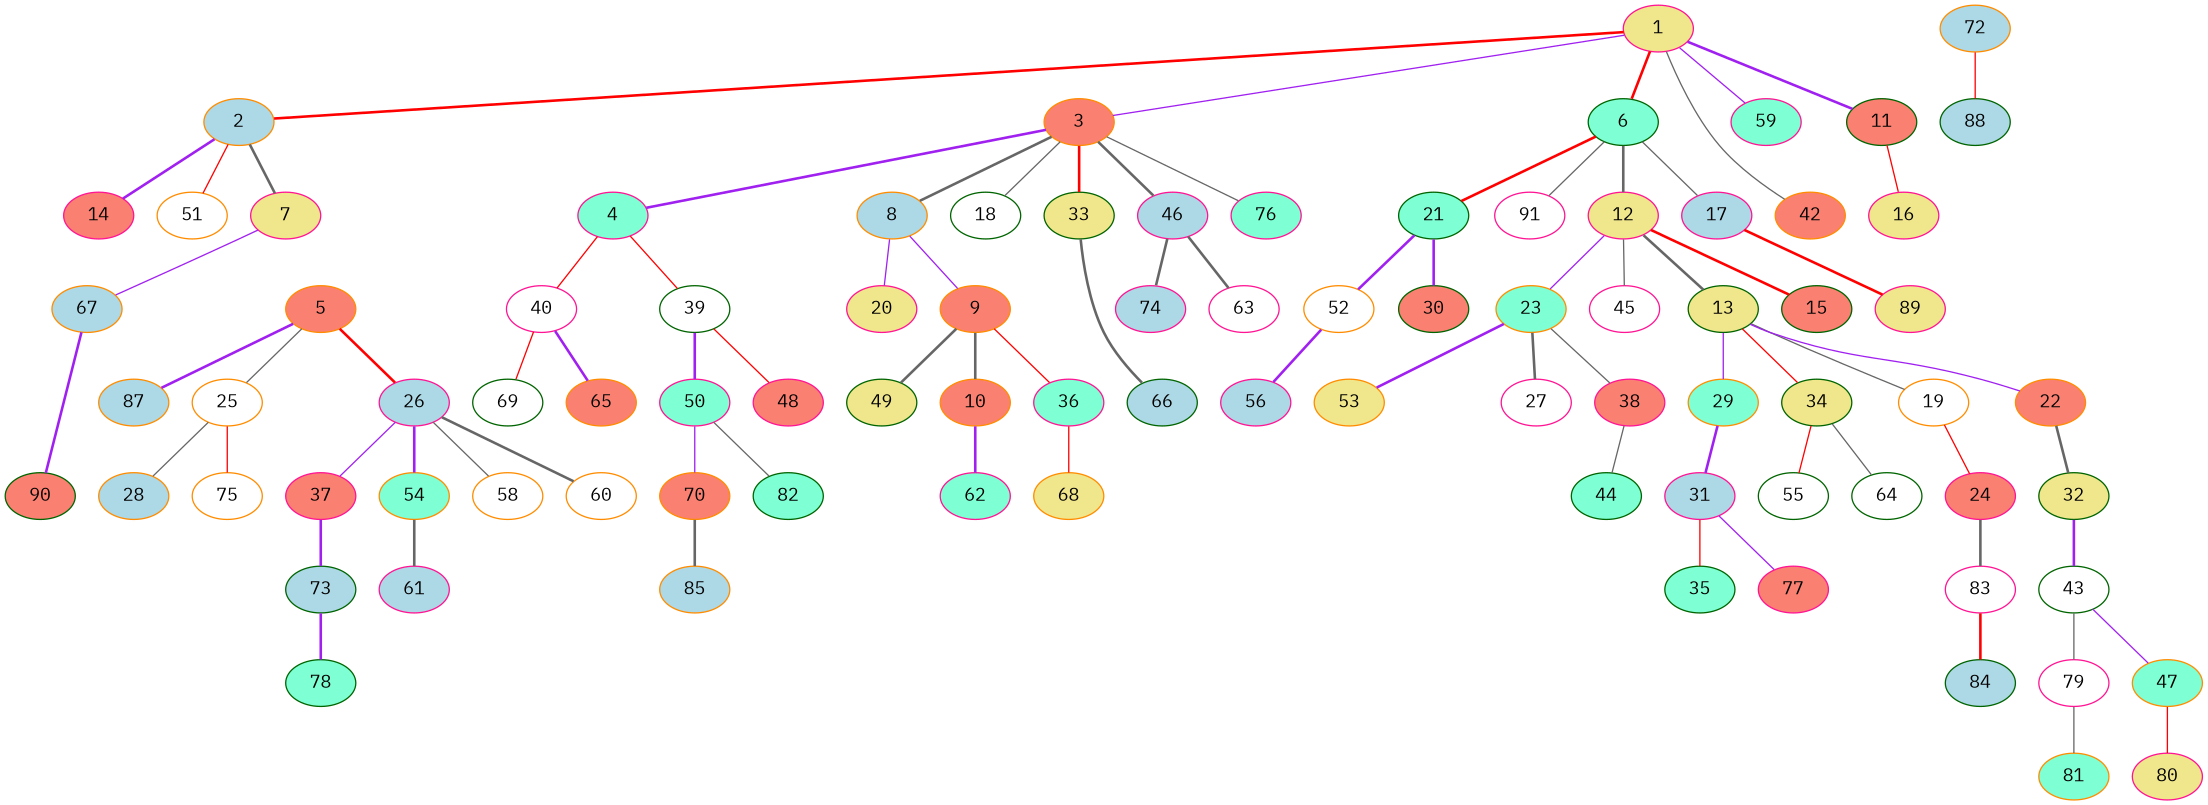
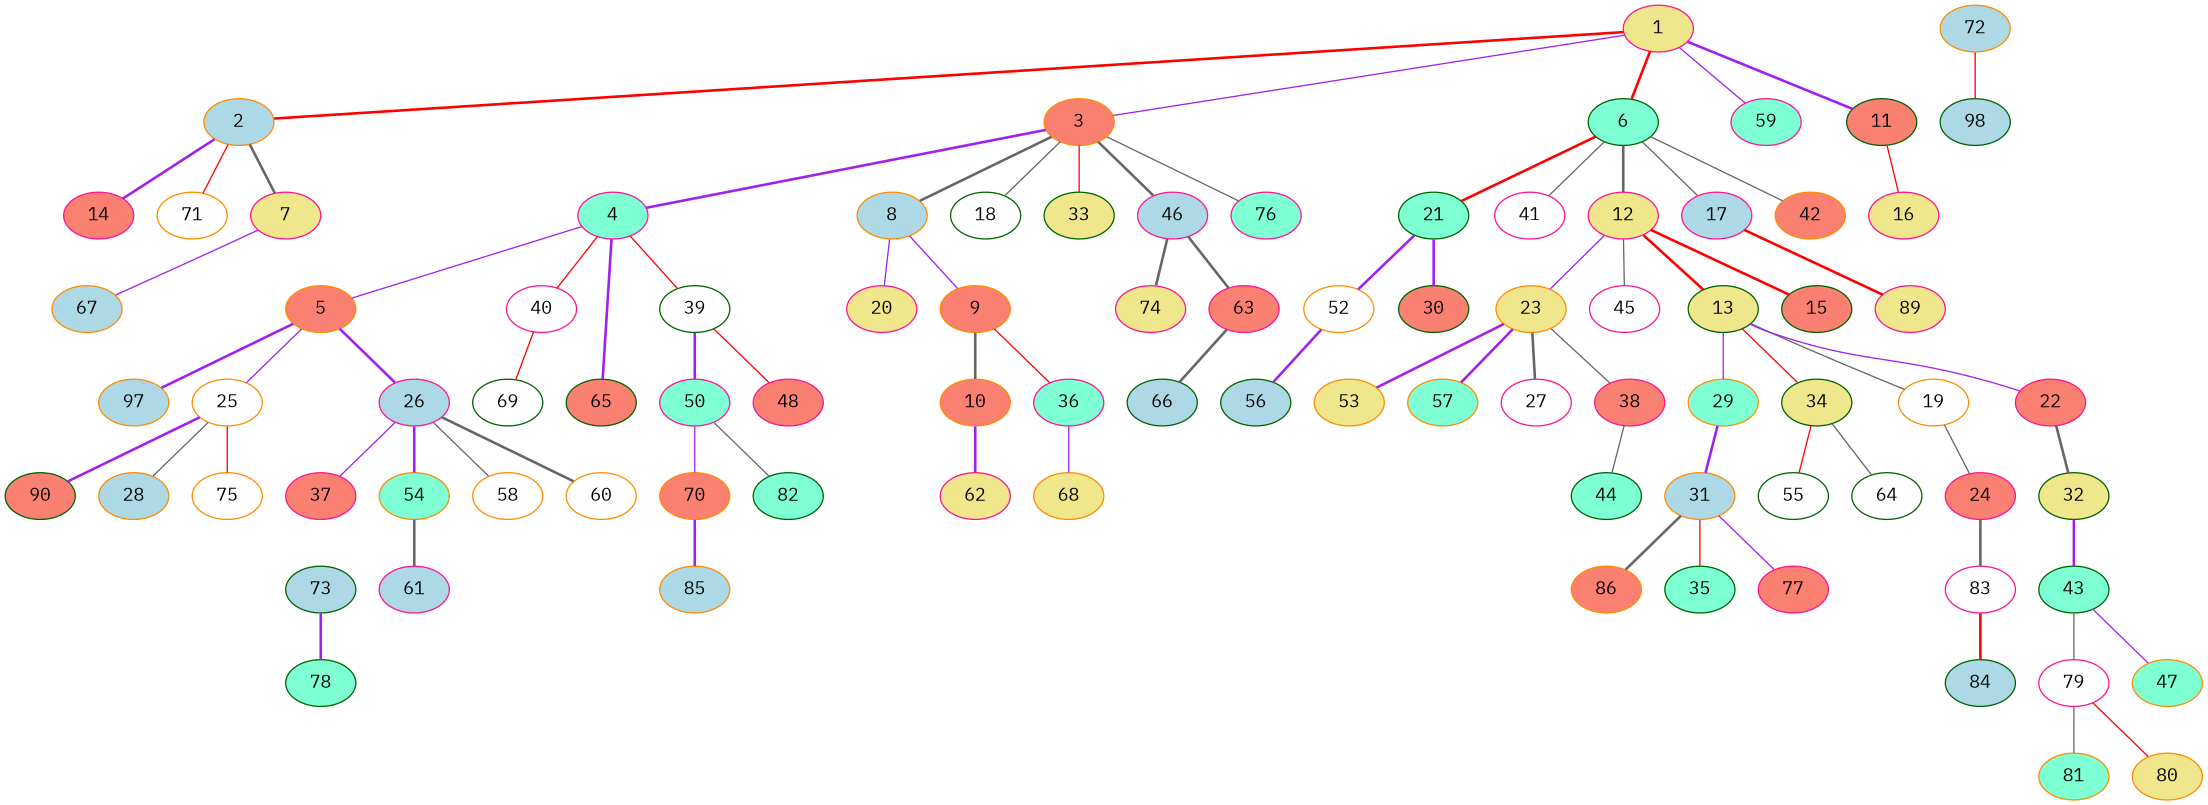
  graph {
    fontname="IBM Plex Mono"
    node [color=deeppink fillcolor=salmon fontname="IBM Plex Mono" style=filled]
    edge [color=gray40 fontname="IBM Plex Mono" style=solid]
    1 [fillcolor=khaki]
    2 [color=darkorange fillcolor=lightblue]
    3 [color=darkorange]
    6 [color=darkgreen fillcolor=aquamarine]
    11 [color=darkgreen]
    59 [fillcolor=aquamarine]
    7 [fillcolor=khaki]
    14
-   71 [color=darkorange fillcolor=white label=51]
+   71 [color=darkorange fillcolor=white]
    4 [fillcolor=aquamarine]
    8 [color=darkorange fillcolor=lightblue]
    18 [color=darkgreen fillcolor=white]
    33 [color=darkgreen fillcolor=khaki]
    46 [fillcolor=lightblue]
    76 [fillcolor=aquamarine]
    12 [fillcolor=khaki]
    17 [fillcolor=lightblue]
    21 [color=darkgreen fillcolor=aquamarine]
-   41 [fillcolor=white label=91]
+   41 [fillcolor=white]
    42 [color=darkorange]
    16 [fillcolor=khaki]
    72 [color=darkorange fillcolor=lightblue]
-   88 [color=darkgreen fillcolor=lightblue]
+   88 [color=darkgreen fillcolor=lightblue label=98]
    67 [color=darkorange fillcolor=lightblue]
    5 [color=darkorange]
    39 [color=darkgreen fillcolor=white]
    40 [fillcolor=white]
-   65 [color=darkorange]
+   65 [color=darkgreen]
    9 [color=darkorange]
    20 [fillcolor=khaki]
-   63 [fillcolor=white]
-   74 [fillcolor=lightblue]
+   63
+   74 [fillcolor=khaki]
    25 [color=darkorange fillcolor=white]
    26 [fillcolor=lightblue]
-   87 [color=darkorange fillcolor=lightblue]
+   87 [color=darkorange fillcolor=lightblue label=97]
    48
    50 [fillcolor=aquamarine]
    69 [color=darkgreen fillcolor=white]
    28 [color=darkorange fillcolor=lightblue]
    75 [color=darkorange fillcolor=white]
    37
    54 [color=darkorange fillcolor=aquamarine]
    58 [color=darkorange fillcolor=white]
    60 [color=darkorange fillcolor=white]
    13 [color=darkgreen fillcolor=khaki]
    15 [color=darkgreen]
-   23 [color=darkorange fillcolor=aquamarine]
+   23 [color=darkorange fillcolor=khaki]
    45 [fillcolor=white]
    89 [fillcolor=khaki]
    30 [color=darkgreen]
    52 [color=darkorange fillcolor=white]
    90 [color=darkgreen]
    10 [color=darkorange]
    36 [fillcolor=aquamarine]
-   49 [color=darkgreen fillcolor=khaki]
-   62 [fillcolor=aquamarine]
+   62 [fillcolor=khaki]
    68 [color=darkorange fillcolor=khaki]
    19 [color=darkorange fillcolor=white]
-   22 [color=darkorange]
+   22
    29 [color=darkorange fillcolor=aquamarine]
    34 [color=darkgreen fillcolor=khaki]
    27 [fillcolor=white]
    38
    53 [color=darkorange fillcolor=khaki]
+   57 [color=darkorange fillcolor=aquamarine]
    24
    32 [color=darkgreen fillcolor=khaki]
-   31 [fillcolor=lightblue]
+   31 [color=darkorange fillcolor=lightblue]
    55 [color=darkgreen fillcolor=white]
    64 [color=darkgreen fillcolor=white]
    83 [fillcolor=white]
-   56 [fillcolor=lightblue]
-   43 [color=darkgreen fillcolor=white]
+   56 [color=darkgreen fillcolor=lightblue]
+   43 [color=darkgreen fillcolor=aquamarine]
    44 [color=darkgreen fillcolor=aquamarine]
    84 [color=darkgreen fillcolor=lightblue]
    73 [color=darkgreen fillcolor=lightblue]
    61 [fillcolor=lightblue]
    35 [color=darkgreen fillcolor=aquamarine]
    77
+   86 [color=darkorange]
    47 [color=darkorange fillcolor=aquamarine]
    79 [fillcolor=white]
    78 [color=darkgreen fillcolor=aquamarine]
    70 [color=darkorange]
    82 [color=darkgreen fillcolor=aquamarine]
-   80 [fillcolor=khaki]
+   80 [color=darkorange fillcolor=khaki]
    81 [color=darkorange fillcolor=aquamarine]
    66 [color=darkgreen fillcolor=lightblue]
    85 [color=darkorange fillcolor=lightblue]
    1 -- 2 [color=red style=bold]
    1 -- 3 [color=purple]
    1 -- 6 [color=red style=bold]
    1 -- 11 [color=purple style=bold]
    1 -- 59 [color=purple]
    2 -- 7 [style=bold]
    2 -- 14 [color=purple style=bold]
    2 -- 71 [color=red]
    3 -- 4 [color=purple style=bold]
    3 -- 8 [style=bold]
    3 -- 18
-   3 -- 33 [color=red style=bold]
+   3 -- 33 [color=red]
    3 -- 46 [style=bold]
    3 -- 76
    6 -- 12 [style=bold]
    6 -- 17
    6 -- 21 [color=red style=bold]
    6 -- 41
-   1 -- 42
+   6 -- 42
    11 -- 16 [color=red]
    7 -- 67 [color=purple]
+   4 -- 5 [color=purple]
    4 -- 39 [color=red]
    4 -- 40 [color=red]
-   40 -- 65 [color=purple style=bold]
+   4 -- 65 [color=purple style=bold]
    8 -- 9 [color=purple]
    8 -- 20 [color=purple]
    46 -- 63 [style=bold]
    46 -- 74 [style=bold]
-   12 -- 13 [style=bold]
+   12 -- 13 [color=red style=bold]
    12 -- 15 [color=red style=bold]
    12 -- 23 [color=purple]
    12 -- 45
    17 -- 89 [color=red style=bold]
    21 -- 30 [color=purple style=bold]
    21 -- 52 [color=purple style=bold]
    72 -- 88 [color=red]
-   67 -- 90 [color=purple style=bold]
-   5 -- 25
-   5 -- 26 [color=red style=bold]
+   25 -- 90 [color=purple style=bold]
+   5 -- 25 [color=purple]
+   5 -- 26 [color=purple style=bold]
    5 -- 87 [color=purple style=bold]
    39 -- 48 [color=red]
    39 -- 50 [color=purple style=bold]
    40 -- 69 [color=red]
    9 -- 10 [style=bold]
    9 -- 36 [color=red]
-   9 -- 49 [style=bold]
-   33 -- 66 [style=bold]
+   63 -- 66 [style=bold]
    25 -- 28
    25 -- 75 [color=red]
    26 -- 37 [color=purple]
    26 -- 54 [color=purple style=bold]
    26 -- 58
    26 -- 60 [style=bold]
    50 -- 70 [color=purple]
    50 -- 82
-   37 -- 73 [color=purple style=bold]
    54 -- 61 [style=bold]
    13 -- 19
    13 -- 22 [color=purple]
    13 -- 29 [color=purple]
    13 -- 34 [color=red]
    23 -- 27 [style=bold]
    23 -- 38
    23 -- 53 [color=purple style=bold]
+   23 -- 57 [color=purple style=bold]
    52 -- 56 [color=purple style=bold]
    10 -- 62 [color=purple style=bold]
-   36 -- 68 [color=red]
-   19 -- 24 [color=red]
+   36 -- 68 [color=purple]
+   19 -- 24
    22 -- 32 [style=bold]
    29 -- 31 [color=purple style=bold]
    34 -- 55 [color=red]
    34 -- 64
    38 -- 44
    24 -- 83 [style=bold]
    32 -- 43 [color=purple style=bold]
    31 -- 35 [color=red]
    31 -- 77 [color=purple]
+   31 -- 86 [style=bold]
    83 -- 84 [color=red style=bold]
    43 -- 47 [color=purple]
    43 -- 79
    73 -- 78 [color=purple style=bold]
-   47 -- 80 [color=red]
+   79 -- 80 [color=red]
    79 -- 81
-   70 -- 85 [style=bold]
+   70 -- 85 [color=purple style=bold]
  }
